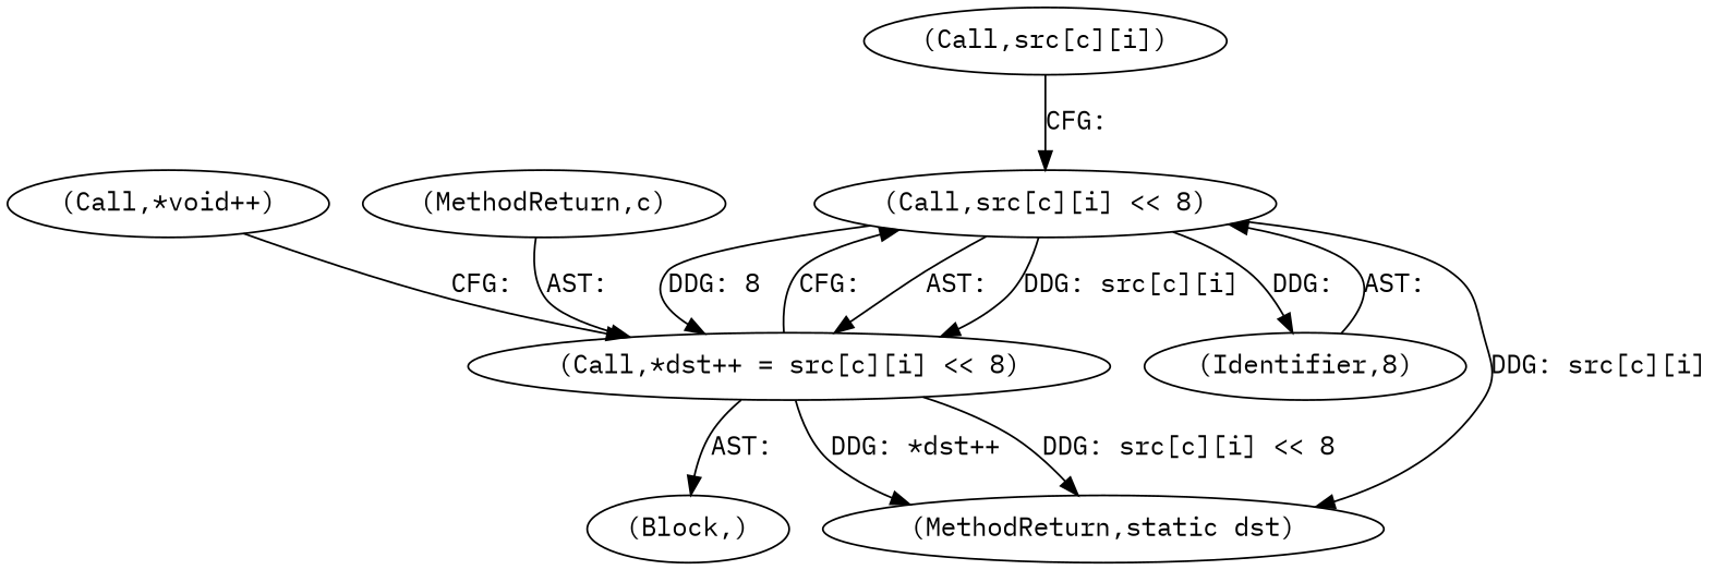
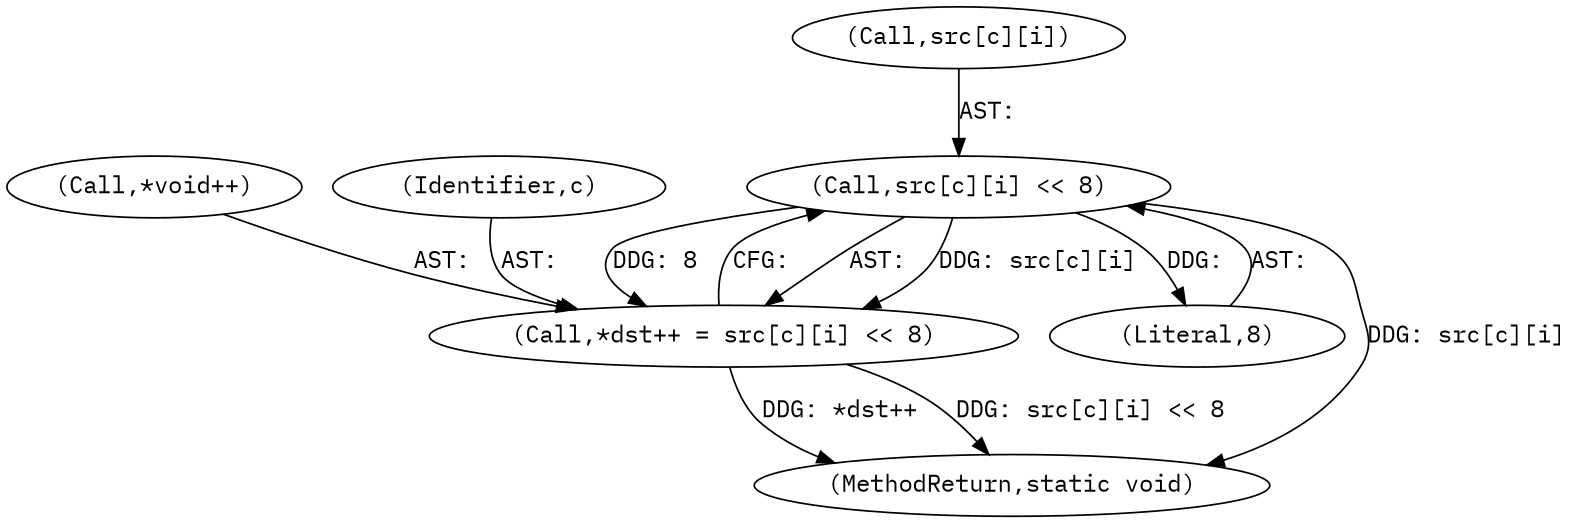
  digraph {
    fontname="IBM Plex Mono"
    node [fontname="IBM Plex Mono"]
    edge [fontname="IBM Plex Mono"]
    n1 [label="(Call,src[c][i] << 8)"]
    n2 [label="(Call,*dst++ = src[c][i] << 8)"]
-   n3 [label="(Identifier,8)"]
-   n4 [label="(MethodReturn,static dst)"]
-   n5 [label="(Block,)"]
+   n3 [label="(Literal,8)"]
+   n4 [label="(MethodReturn,static void)"]
    n6 [label="(Call,*void++)"]
    n7 [label="(Call,src[c][i])"]
-   n8 [label="(MethodReturn,c)"]
+   n8 [label="(Identifier,c)"]
    n1 -> n2 [label="AST: "]
    n1 -> n2 [label="DDG: src[c][i]"]
    n1 -> n2 [label="DDG: 8"]
    n1 -> n3 [label="DDG: "]
    n1 -> n4 [label="DDG: src[c][i]"]
    n2 -> n1 [label="CFG: "]
    n2 -> n4 [label="DDG: src[c][i] << 8"]
    n2 -> n4 [label="DDG: *dst++"]
-   n2 -> n5 [label="AST: "]
    n3 -> n1 [label="AST: "]
-   n6 -> n2 [label="CFG: "]
-   n7 -> n1 [label="CFG: "]
+   n6 -> n2 [label="AST: "]
+   n7 -> n1 [label="AST: "]
    n8 -> n2 [label="AST: "]
  }
